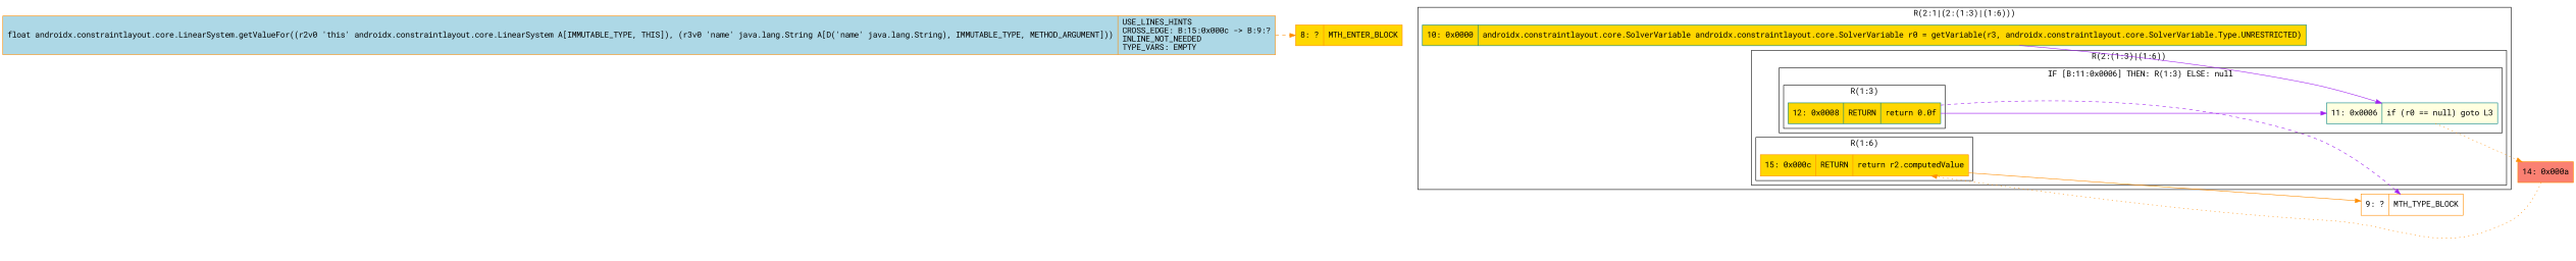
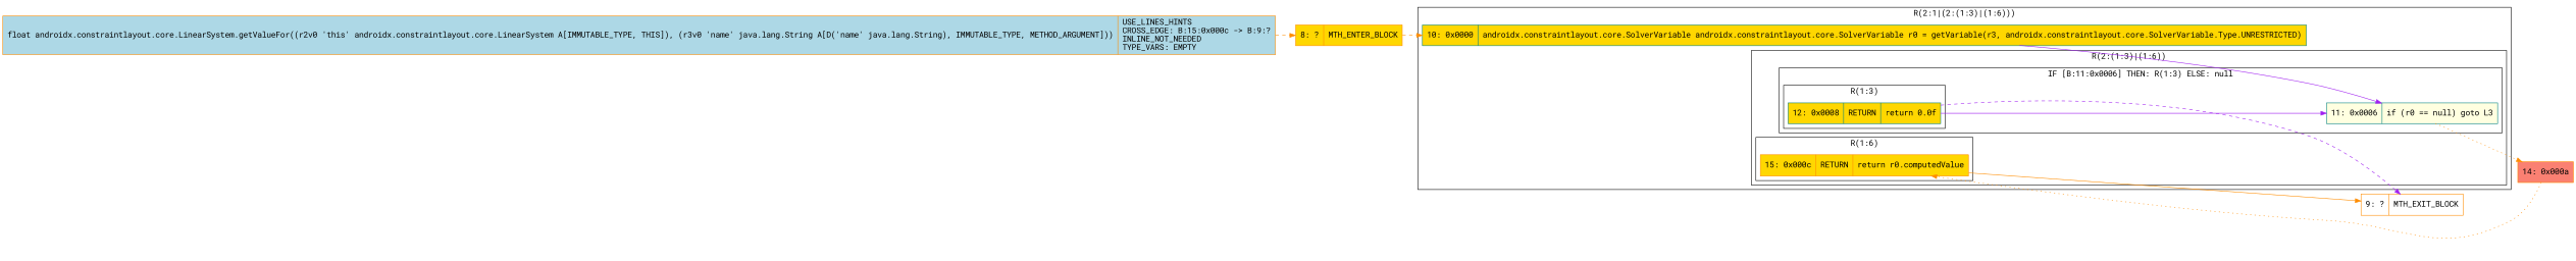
  digraph {
    fontname="Roboto Mono"
    rankdir=LR
    node [color=darkorange fillcolor=gold fontname="Roboto Mono" shape=record style=filled]
    edge [color=darkorange fontname="Roboto Mono" style=solid]
    n1 [color=teal label="{12\:\ 0x0008|RETURN\l|return 0.0f\l}"]
    n2 [color=teal fillcolor=lightyellow label="{11\:\ 0x0006|if (r0 == null) goto L3\l}"]
-   n3 [label="{15\:\ 0x000c|RETURN\l|return r2.computedValue\l}"]
+   n3 [label="{15\:\ 0x000c|RETURN\l|return r0.computedValue\l}"]
    n4 [color=teal label="{10\:\ 0x0000|androidx.constraintlayout.core.SolverVariable androidx.constraintlayout.core.SolverVariable r0 = getVariable(r3, androidx.constraintlayout.core.SolverVariable.Type.UNRESTRICTED)\l}"]
-   n5 [fillcolor=white label="{9\:\ ?|MTH_TYPE_BLOCK\l}"]
+   n5 [fillcolor=white label="{9\:\ ?|MTH_EXIT_BLOCK\l}"]
    n6 [fillcolor=salmon label="{14\:\ 0x000a}"]
    n7 [label="{8\:\ ?|MTH_ENTER_BLOCK\l}"]
    n8 [fillcolor=lightblue label="{float androidx.constraintlayout.core.LinearSystem.getValueFor((r2v0 'this' androidx.constraintlayout.core.LinearSystem A[IMMUTABLE_TYPE, THIS]), (r3v0 'name' java.lang.String A[D('name' java.lang.String), IMMUTABLE_TYPE, METHOD_ARGUMENT]))  | USE_LINES_HINTS\lCROSS_EDGE: B:15:0x000c \-\> B:9:?\lINLINE_NOT_NEEDED\lTYPE_VARS: EMPTY\l}"]
    subgraph cluster_1 {
      label="R(2:1|(2:(1:3)|(1:6)))"
      n4
      subgraph cluster_2 {
        label="R(2:(1:3)|(1:6))"
        subgraph cluster_3 {
          label="IF [B:11:0x0006] THEN: R(1:3) ELSE: null"
          n2
          subgraph cluster_4 {
            label="R(1:3)"
            n1
          }
        }
        subgraph cluster_5 {
          label="R(1:6)"
          n3
        }
      }
    }
    n1 -> n2 [color=purple]
    n1 -> n5 [color=purple style=dashed]
    n2 -> n6 [style=dotted]
    n3 -> n5
    n4 -> n2 [color=purple]
    n6 -> n3 [style=dotted]
+   n7 -> n4 [style=dashed]
    n8 -> n7 [style=dashed]
  }
